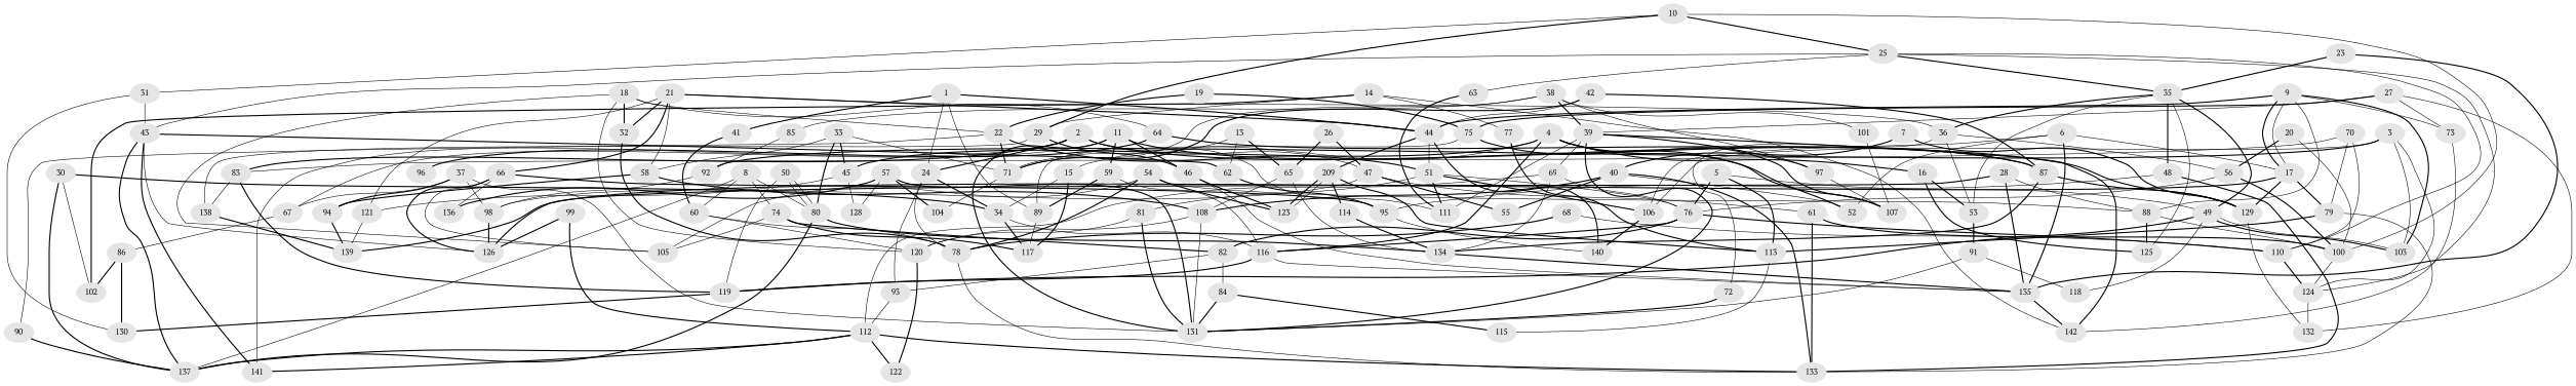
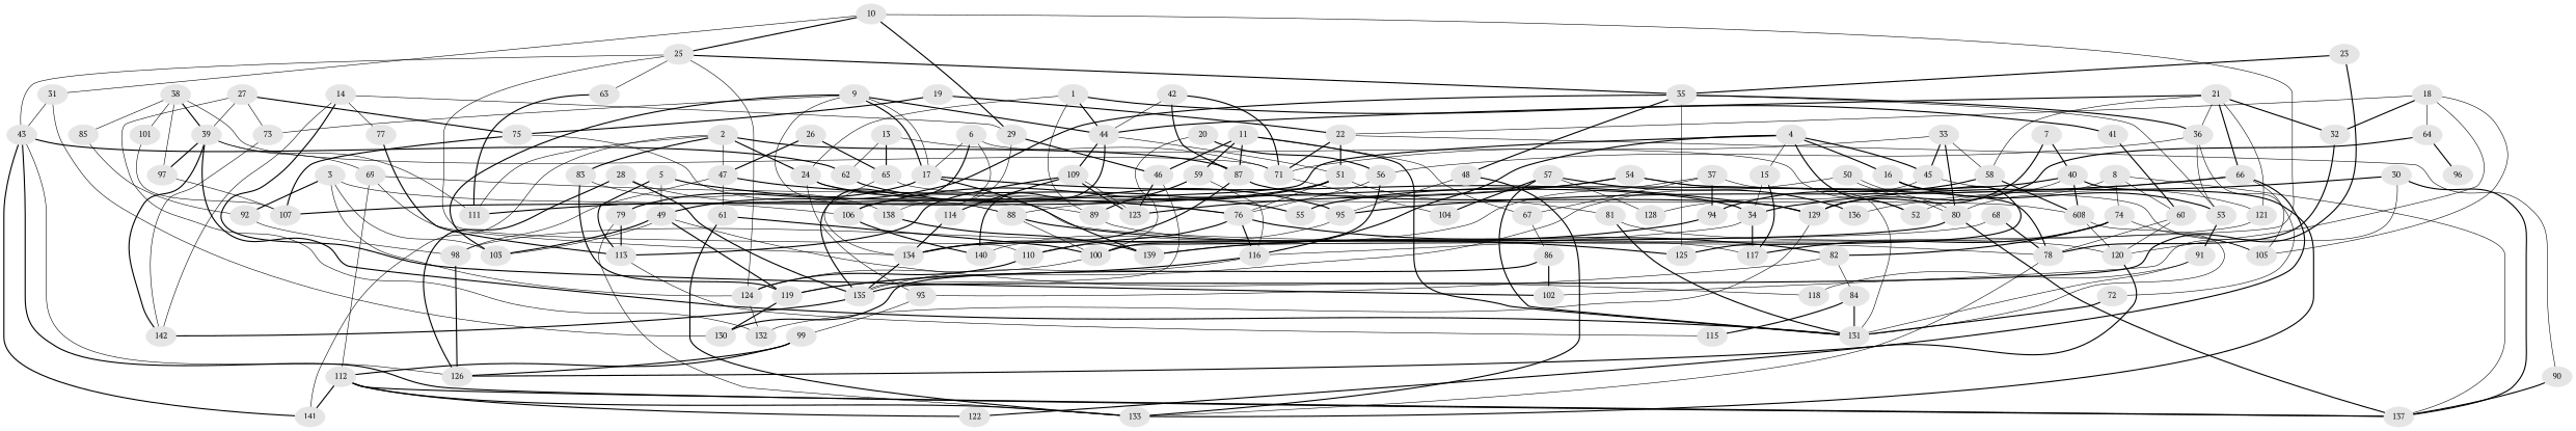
  graph {
    fontname="PT Serif"
    node [color=gray90 fontname="PT Serif" style=filled]
    edge [fontname="PT Serif" style=bold]
    1
    24
    41
    44
    89
    34
    78
    93
    60
    51
-   109 [label=209]
+   109
    140
    117
    2
    47
    83
    87
    111
    141
    98
    55
    61
    138
    119
    129
    134
    3
    92
    103
    106
    124
    132
    4
    15
    16
    45
    52
    107
    116
    53
    125
    121
    128
    135
    5
    49
    76
    113
    118
    110
    82
    115
    6
    17
    79
    139
    142
    7
    40
-   108
+   108 [label=608]
    133
    8
    74
    80
    137
    120
    105
    9
    73
    88
    100
    10
    25
    29
    31
    35
    43
    63
    46
    130
    11
    59
    67
    131
    123
    86
    33
    71
    58
    104
    13
    62
    65
    95
    14
    77
    102
    91
    18
    22
    32
    64
    90
    96
    122
    19
    75
    20
    56
    21
    36
    66
    72
    94
    126
    136
    81
    23
    48
    99
    26
    27
    39
    97
    69
    28
    30
    37
    38
    85
    101
    112
    42
    114
    50
    54
    57
    68
-   70
    84
    1 -- 24 [style=solid]
    1 -- 41
    1 -- 44
    1 -- 89 [style=solid]
    24 -- 34
    24 -- 78 [style=solid]
    24 -- 93 [style=solid]
    41 -- 60
    44 -- 51 [style=solid]
    44 -- 109
    44 -- 140
    89 -- 117 [style=solid]
    34 -- 117
    34 -- 116 [style=solid]
    78 -- 133 [style=solid]
-   93 -- 112 [style=solid]
+   93 -- 99 [style=solid]
    60 -- 78 [style=solid]
    60 -- 120 [style=solid]
    51 -- 111
    51 -- 106
    51 -- 76 [style=solid]
    51 -- 81 [style=solid]
    109 -- 113
    109 -- 123
    109 -- 123 [style=solid]
    109 -- 114
    2 -- 24
    2 -- 47 [style=solid]
    2 -- 83
    2 -- 87
    2 -- 111 [style=solid]
    2 -- 141 [style=solid]
    47 -- 98 [style=solid]
    47 -- 55
    47 -- 61 [style=solid]
    83 -- 138 [style=solid]
    83 -- 119
    87 -- 129
    87 -- 134
    98 -- 126
    61 -- 133
    61 -- 100
    138 -- 139
    119 -- 130
    129 -- 132 [style=solid]
    134 -- 135
    3 -- 92
    3 -- 103 [style=solid]
    3 -- 106 [style=solid]
    3 -- 124 [style=solid]
    92 -- 98 [style=solid]
    106 -- 140
    124 -- 132 [style=solid]
    4 -- 15 [style=solid]
    4 -- 16
    4 -- 45
    4 -- 52
    4 -- 107
    4 -- 116
    15 -- 34 [style=solid]
    15 -- 117
    16 -- 53
    16 -- 125
    45 -- 121 [style=solid]
    45 -- 128 [style=solid]
    116 -- 119
    116 -- 135 [style=solid]
    53 -- 91
    121 -- 139 [style=solid]
    135 -- 142
    5 -- 49 [style=solid]
    5 -- 76
    5 -- 113
    49 -- 119
    49 -- 103
    49 -- 103 [style=solid]
    49 -- 118 [style=solid]
    76 -- 116
    76 -- 110
    76 -- 82
    113 -- 115 [style=solid]
    110 -- 124
    82 -- 93 [style=solid]
    82 -- 84 [style=solid]
    6 -- 106 [style=solid]
    6 -- 52 [style=solid]
    6 -- 135
    6 -- 17 [style=solid]
    17 -- 129
    17 -- 79
    17 -- 139
    79 -- 113
    79 -- 133 [style=solid]
    7 -- 129
    7 -- 40
    40 -- 55
    40 -- 52 [style=solid]
    40 -- 108
    40 -- 133
    108 -- 120 [style=solid]
    108 -- 131 [style=solid]
    8 -- 60 [style=solid]
    8 -- 74 [style=solid]
    8 -- 80 [style=solid]
    8 -- 137 [style=solid]
    74 -- 117
    74 -- 82
    74 -- 105 [style=solid]
    80 -- 134
    80 -- 137
    120 -- 122
    9 -- 44
    9 -- 103
    9 -- 17
    9 -- 17 [style=solid]
    9 -- 73 [style=solid]
    9 -- 88 [style=solid]
    73 -- 142 [style=solid]
    88 -- 125
    88 -- 100 [style=solid]
    100 -- 124 [style=solid]
    10 -- 100 [style=solid]
    10 -- 25
    10 -- 29
    10 -- 31 [style=solid]
    25 -- 124 [style=solid]
    25 -- 110 [style=solid]
    25 -- 35
    25 -- 43 [style=solid]
    25 -- 63 [style=solid]
    29 -- 138 [style=solid]
    29 -- 46
    31 -- 43 [style=solid]
    31 -- 130 [style=solid]
    35 -- 53 [style=solid]
    35 -- 125 [style=solid]
    35 -- 49
    35 -- 36
    35 -- 48
    43 -- 141
    43 -- 137
    43 -- 62
    43 -- 126 [style=solid]
    63 -- 111
    46 -- 135 [style=solid]
    46 -- 123
    11 -- 87
    11 -- 46
    11 -- 59
    11 -- 67 [style=solid]
    11 -- 131
    59 -- 89
    59 -- 116 [style=solid]
    67 -- 86 [style=solid]
    86 -- 130
    86 -- 102
    33 -- 45
    33 -- 80
    33 -- 71 [style=solid]
    33 -- 58 [style=solid]
    71 -- 104 [style=solid]
    58 -- 108
    58 -- 94
    13 -- 71 [style=solid]
    13 -- 62 [style=solid]
    13 -- 65
    62 -- 95
    65 -- 134 [style=solid]
    65 -- 108 [style=solid]
    95 -- 140 [style=solid]
    14 -- 142 [style=solid]
    14 -- 29 [style=solid]
    14 -- 77 [style=solid]
    14 -- 102
    77 -- 113
    91 -- 118 [style=solid]
    91 -- 131 [style=solid]
    18 -- 120 [style=solid]
    18 -- 105 [style=solid]
    18 -- 22 [style=solid]
    18 -- 32
    18 -- 64 [style=solid]
    22 -- 51
    22 -- 71
    22 -- 90 [style=solid]
    32 -- 78
    64 -- 129
    64 -- 96
    90 -- 137
    19 -- 22
    19 -- 75
    75 -- 89 [style=solid]
    75 -- 107
    20 -- 100 [style=solid]
    20 -- 56
    56 -- 76 [style=solid]
    56 -- 100
    21 -- 44
    21 -- 121 [style=solid]
    21 -- 58 [style=solid]
    21 -- 32
    21 -- 36 [style=solid]
    21 -- 66
    36 -- 53 [style=solid]
    36 -- 56 [style=solid]
    36 -- 72 [style=solid]
    66 -- 105 [style=solid]
    66 -- 95
    66 -- 126
    66 -- 136 [style=solid]
    72 -- 131
    94 -- 139
    81 -- 120 [style=solid]
    81 -- 131
    23 -- 135
    23 -- 35
    48 -- 133
    48 -- 95 [style=solid]
    99 -- 126
    99 -- 112
    26 -- 47
    26 -- 65
    27 -- 132 [style=solid]
    27 -- 73 [style=solid]
    27 -- 75
    27 -- 39 [style=solid]
    39 -- 111 [style=solid]
    39 -- 142
    39 -- 131
    39 -- 97
    39 -- 69 [style=solid]
    97 -- 107 [style=solid]
    69 -- 134 [style=solid]
    69 -- 76 [style=solid]
    69 -- 112 [style=solid]
    28 -- 135
    28 -- 88 [style=solid]
    28 -- 126
    30 -- 34
    30 -- 137
    30 -- 102 [style=solid]
    37 -- 98 [style=solid]
    37 -- 67 [style=solid]
    37 -- 131 [style=solid]
    37 -- 94
    38 -- 71 [style=solid]
    38 -- 39
    38 -- 97 [style=solid]
    38 -- 85 [style=solid]
    38 -- 101 [style=solid]
    85 -- 92 [style=solid]
    101 -- 107 [style=solid]
    112 -- 141
    112 -- 133
    112 -- 137
    112 -- 122
    42 -- 44 [style=solid]
    42 -- 87
    42 -- 71
    114 -- 134
    50 -- 119 [style=solid]
    50 -- 80 [style=solid]
    50 -- 80 [style=solid]
    54 -- 78
    54 -- 105 [style=solid]
    54 -- 88 [style=solid]
    54 -- 123
    57 -- 128 [style=solid]
    57 -- 131
    57 -- 104
    57 -- 136
    68 -- 78
    68 -- 110 [style=solid]
-   70 -- 83 [style=solid]
-   70 -- 110 [style=solid]
-   70 -- 79 [style=solid]
    84 -- 115
    84 -- 131
  }
